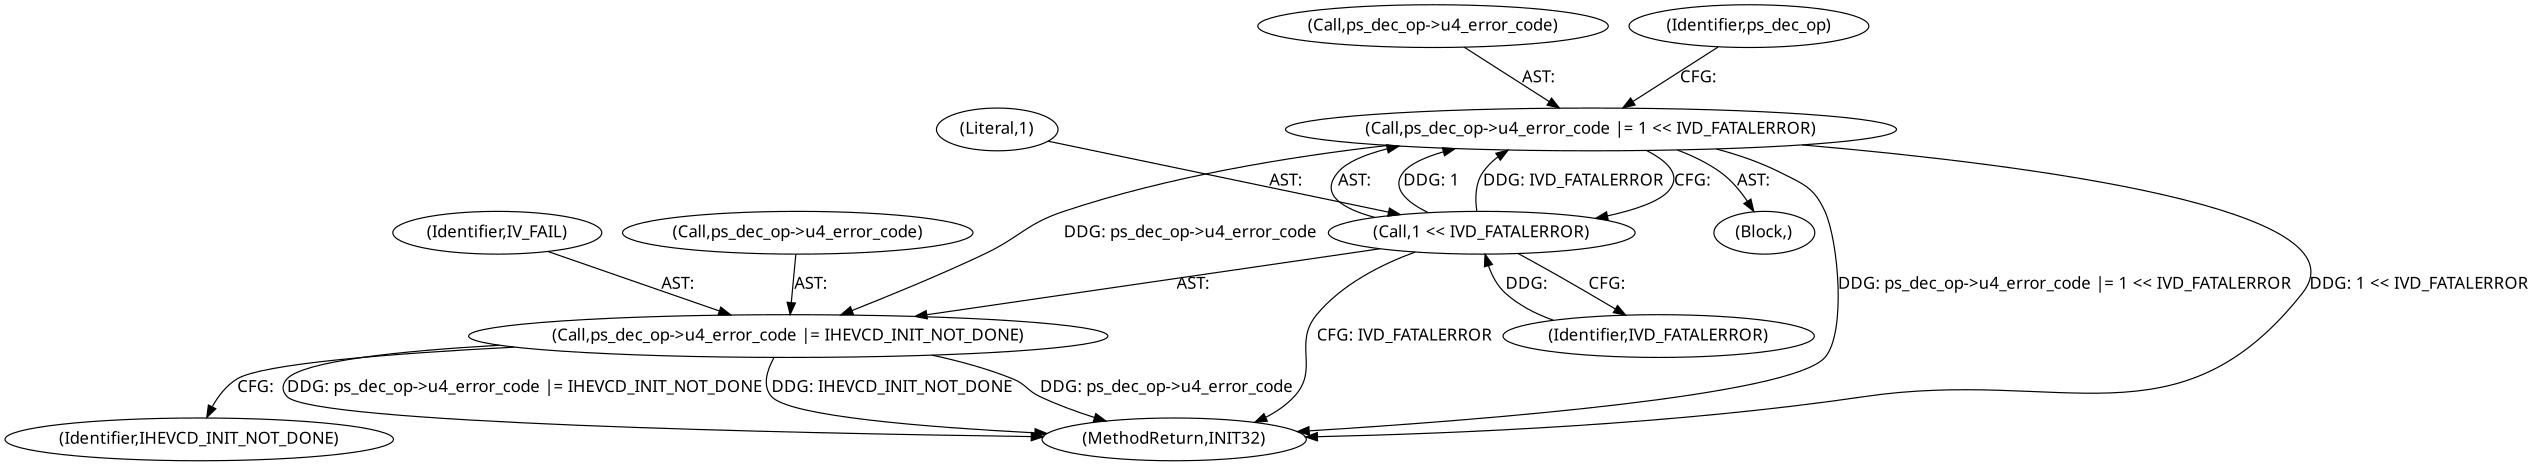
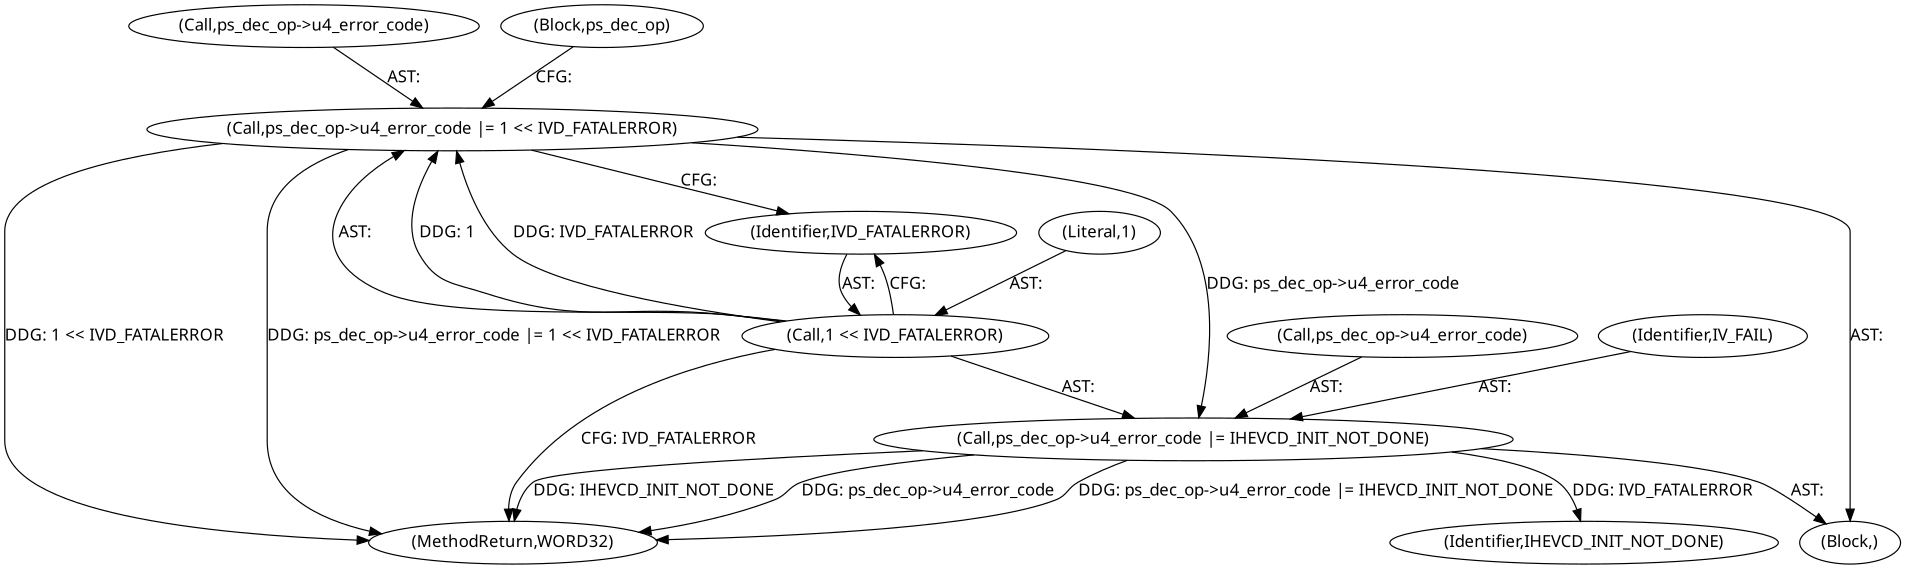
  digraph {
    fontname="Noto Sans"
    node [fontname="Noto Sans"]
    edge [fontname="Noto Sans"]
    n1 [label="(Call,ps_dec_op->u4_error_code |= 1 << IVD_FATALERROR)"]
    n2 [label="(Call,1 << IVD_FATALERROR)"]
    n3 [label="(Call,ps_dec_op->u4_error_code |= IHEVCD_INIT_NOT_DONE)"]
-   n4 [label="(MethodReturn,INIT32)"]
+   n4 [label="(MethodReturn,WORD32)"]
    n5 [label="(Block,)"]
    n6 [label="(Identifier,IVD_FATALERROR)"]
    n7 [label="(Identifier,IHEVCD_INIT_NOT_DONE)"]
    n8 [label="(Call,ps_dec_op->u4_error_code)"]
    n9 [label="(Identifier,IV_FAIL)"]
    n10 [label="(Literal,1)"]
    n11 [label="(Call,ps_dec_op->u4_error_code)"]
-   n12 [label="(Identifier,ps_dec_op)"]
-   n1 -> n2 [label="CFG: "]
+   n12 [label="(Block,ps_dec_op)"]
+   n1 -> n6 [label="CFG: "]
    n1 -> n3 [label="DDG: ps_dec_op->u4_error_code"]
    n1 -> n4 [label="DDG: 1 << IVD_FATALERROR"]
    n1 -> n4 [label="DDG: ps_dec_op->u4_error_code |= 1 << IVD_FATALERROR"]
    n1 -> n5 [label="AST: "]
    n2 -> n1 [label="AST: "]
    n2 -> n1 [label="DDG: 1"]
    n2 -> n1 [label="DDG: IVD_FATALERROR"]
    n2 -> n3 [label="AST: "]
    n2 -> n4 [label="CFG: IVD_FATALERROR"]
    n2 -> n6 [label="CFG: "]
    n3 -> n4 [label="DDG: IHEVCD_INIT_NOT_DONE"]
    n3 -> n4 [label="DDG: ps_dec_op->u4_error_code"]
    n3 -> n4 [label="DDG: ps_dec_op->u4_error_code |= IHEVCD_INIT_NOT_DONE"]
-   n3 -> n7 [label="CFG: "]
-   n6 -> n2 [label="DDG: "]
+   n3 -> n5 [label="AST: "]
+   n3 -> n7 [label="DDG: IVD_FATALERROR"]
+   n6 -> n2 [label="AST: "]
    n8 -> n3 [label="AST: "]
    n9 -> n3 [label="AST: "]
    n10 -> n2 [label="AST: "]
    n11 -> n1 [label="AST: "]
    n12 -> n1 [label="CFG: "]
  }
